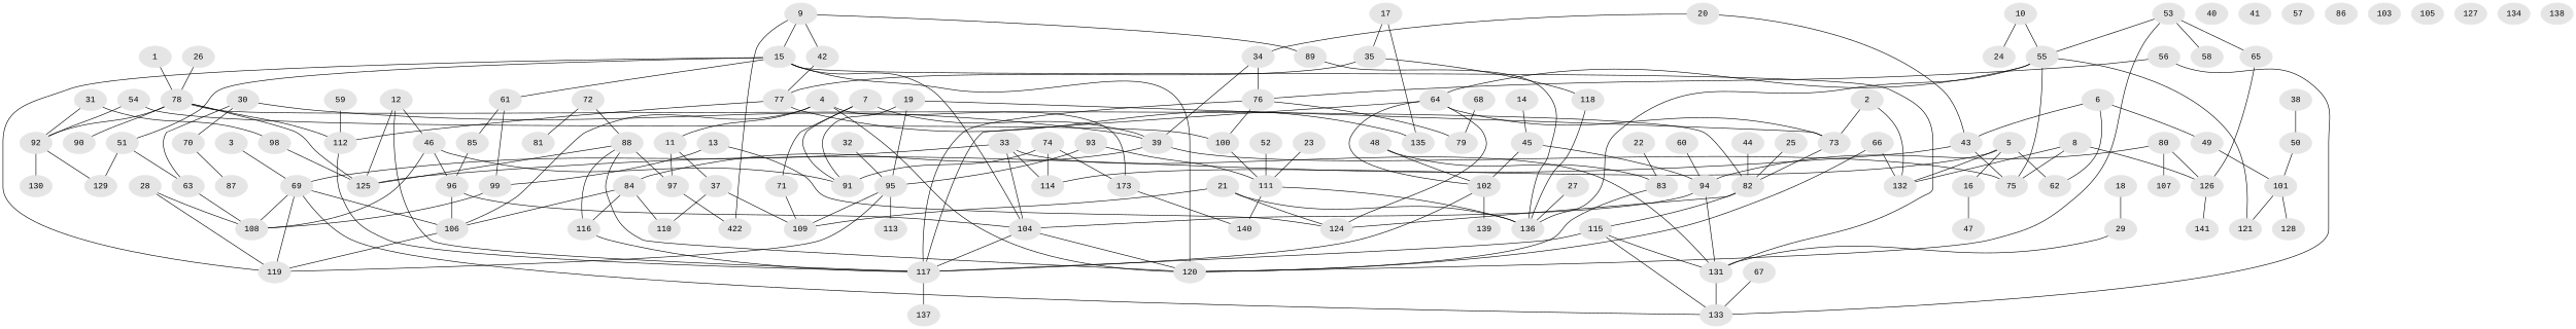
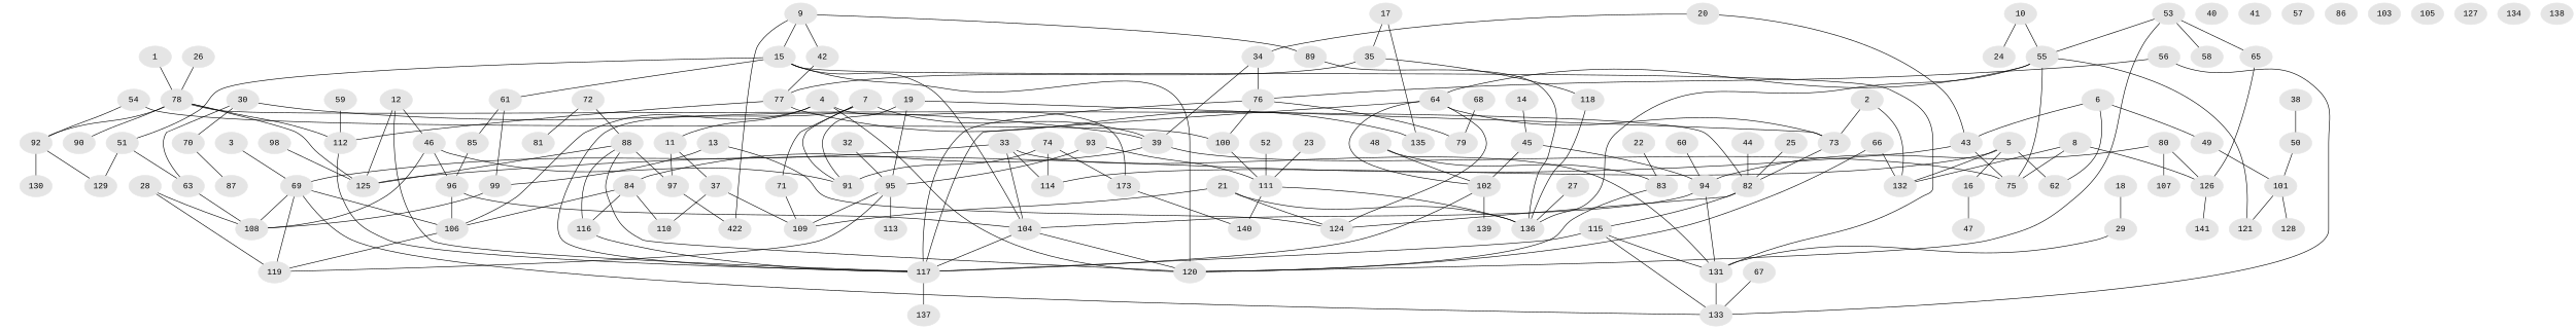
  graph {
    fontname="Liberation Mono"
    node [color=gray90 fontname="Liberation Mono" style=filled]
    edge [fontname="Liberation Mono"]
    1
    78
    125
    82
    92
    112
    90
    2
    73
    132
    3
    69
    106
    119
    108
    133
    4
    11
    120
    n20 [label=173]
    37
    97
    140
    5
    16
    62
    114
    47
    6
    43
    49
    75
    101
    7
    39
    71
    91
    117
    84
    109
    137
    8
    126
    141
    9
    15
    42
    89
    n49 [label=422]
    51
    61
    104
    131
    77
    136
    10
    24
    55
    64
    121
    110
    12
    46
    96
    13
    99
    124
    14
    45
    94
    102
    63
    129
    85
    17
    35
    135
    118
    18
    29
    19
    95
    113
    20
    34
    76
    21
    22
    83
    23
    111
    25
    115
    26
    27
    28
    30
    70
    87
-   31
    98
    130
    32
    33
    100
    79
    38
    50
    116
    40
    41
    44
    139
    48
    128
    52
    53
    58
    65
    54
    56
    57
    59
    60
    66
    67
    68
    72
    81
    88
    74
    80
    107
    86
    93
    103
    105
    127
    134
    138
    1 -- 78
    78 -- 125
    78 -- 82
    78 -- 92
    78 -- 112
    78 -- 90
    82 -- 124
    82 -- 115
    92 -- 129
    92 -- 130
    112 -- 117
    2 -- 73
    2 -- 132
    73 -- 82
    3 -- 69
    69 -- 106
    69 -- 119
    69 -- 108
    69 -- 133
    106 -- 119
    4 -- 106
    4 -- 11
    4 -- 120
    4 -- n20
    11 -- 37
    11 -- 97
    n20 -- 140
    37 -- 109
    37 -- 110
    97 -- n49
    5 -- 132
    5 -- 16
    5 -- 62
    5 -- 114
    16 -- 47
    6 -- 62
    6 -- 43
    6 -- 49
    43 -- 125
    43 -- 75
    49 -- 101
    101 -- 121
    101 -- 128
    7 -- 39
    7 -- 71
    7 -- 91
+   7 -- 117
    39 -- 75
    39 -- 84
    71 -- 109
    117 -- 137
    84 -- 106
    84 -- 110
    84 -- 116
    8 -- 132
    8 -- 75
    8 -- 126
    126 -- 141
    9 -- 15
    9 -- 42
    9 -- 89
    9 -- n49
-   15 -- 119
    15 -- 120
    15 -- 51
    15 -- 61
    15 -- 104
    15 -- 131
    42 -- 77
    89 -- 136
    51 -- 63
    51 -- 129
    61 -- 99
    61 -- 85
    104 -- 120
    104 -- 117
    131 -- 133
    77 -- 112
    77 -- 135
    10 -- 24
    10 -- 55
    55 -- 75
    55 -- 136
    55 -- 64
    55 -- 121
    64 -- 73
    64 -- 117
    64 -- 124
    64 -- 102
    12 -- 125
    12 -- 117
    12 -- 46
    46 -- 108
    46 -- 91
    46 -- 96
    96 -- 106
    96 -- 104
    13 -- 99
    13 -- 124
    99 -- 108
    14 -- 45
    45 -- 94
    45 -- 102
    94 -- 104
    94 -- 131
    102 -- 117
    102 -- 139
    63 -- 108
    85 -- 96
    17 -- 35
    17 -- 135
    35 -- 77
    35 -- 118
    118 -- 136
    18 -- 29
    29 -- 131
    19 -- 73
    19 -- 91
    19 -- 95
    95 -- 119
    95 -- 109
    95 -- 113
    20 -- 43
    20 -- 34
    34 -- 39
    34 -- 76
    76 -- 117
    76 -- 100
    76 -- 79
    21 -- 109
    21 -- 136
    21 -- 124
    22 -- 83
    83 -- 120
    23 -- 111
    111 -- 140
    111 -- 136
    25 -- 82
    115 -- 133
    115 -- 117
    115 -- 131
    26 -- 78
    27 -- 136
    28 -- 119
    28 -- 108
    30 -- 39
    30 -- 63
    30 -- 70
    70 -- 87
-   31 -- 92
-   31 -- 98
    98 -- 125
    32 -- 95
    33 -- 69
    33 -- 114
    33 -- 104
    33 -- 131
    100 -- 111
    38 -- 50
    50 -- 101
    116 -- 117
    44 -- 82
    48 -- 102
    48 -- 83
    52 -- 111
    53 -- 120
    53 -- 55
    53 -- 58
    53 -- 65
    65 -- 126
    54 -- 92
    54 -- 100
    56 -- 133
    56 -- 76
    59 -- 112
    60 -- 94
    66 -- 132
    66 -- 120
    67 -- 133
    68 -- 79
    72 -- 81
    72 -- 88
    88 -- 125
    88 -- 120
    88 -- 97
    88 -- 116
    74 -- n20
    74 -- 114
    74 -- 91
    80 -- 126
    80 -- 94
    80 -- 107
    93 -- 95
    93 -- 111
  }
